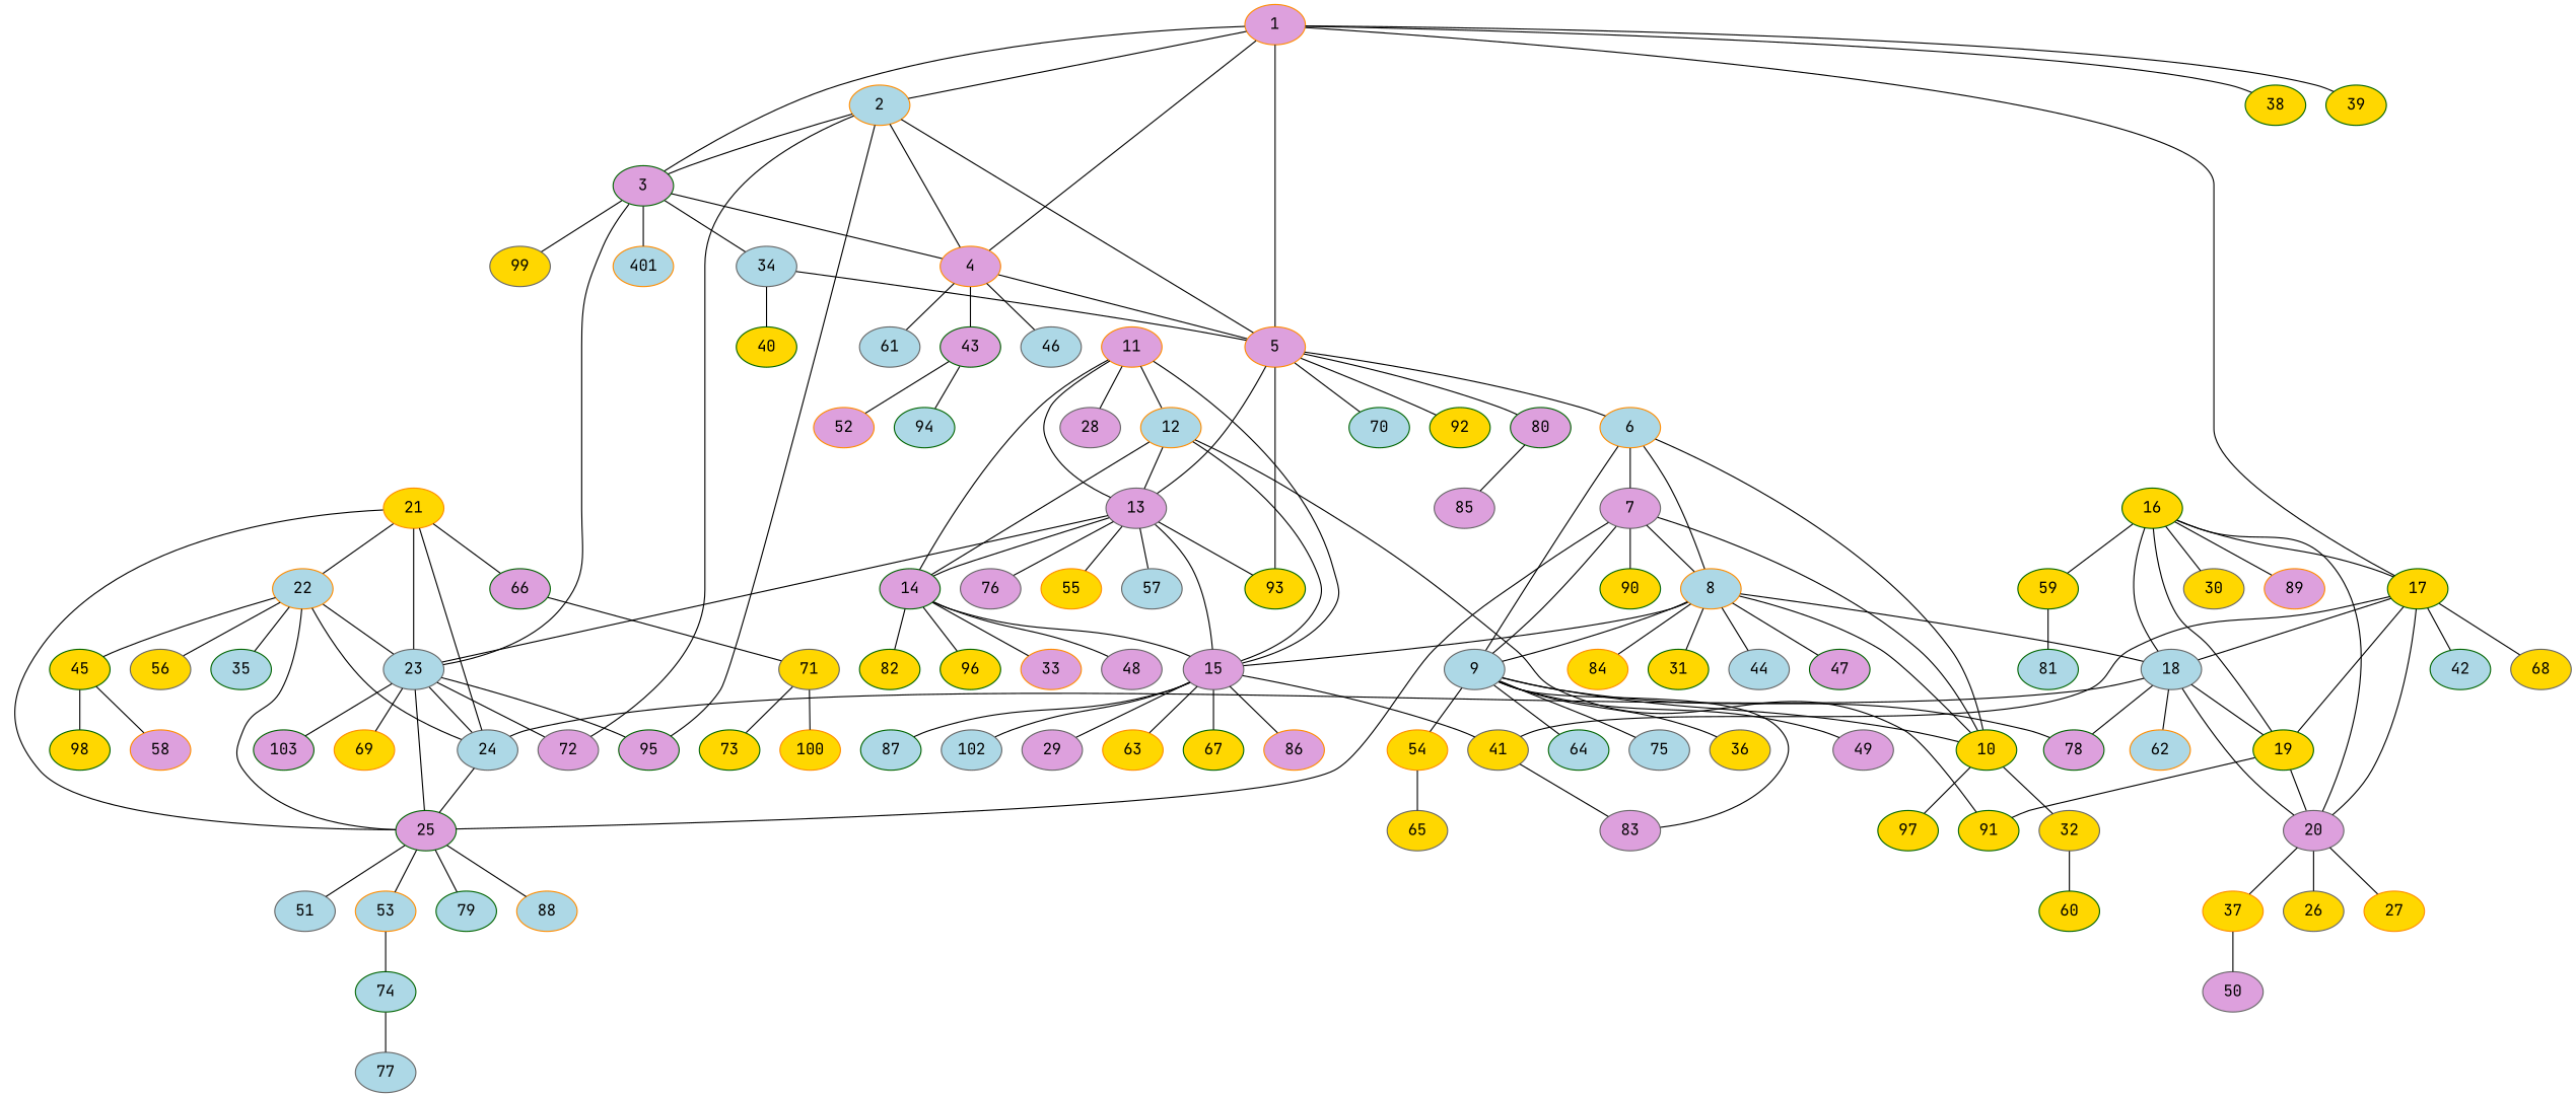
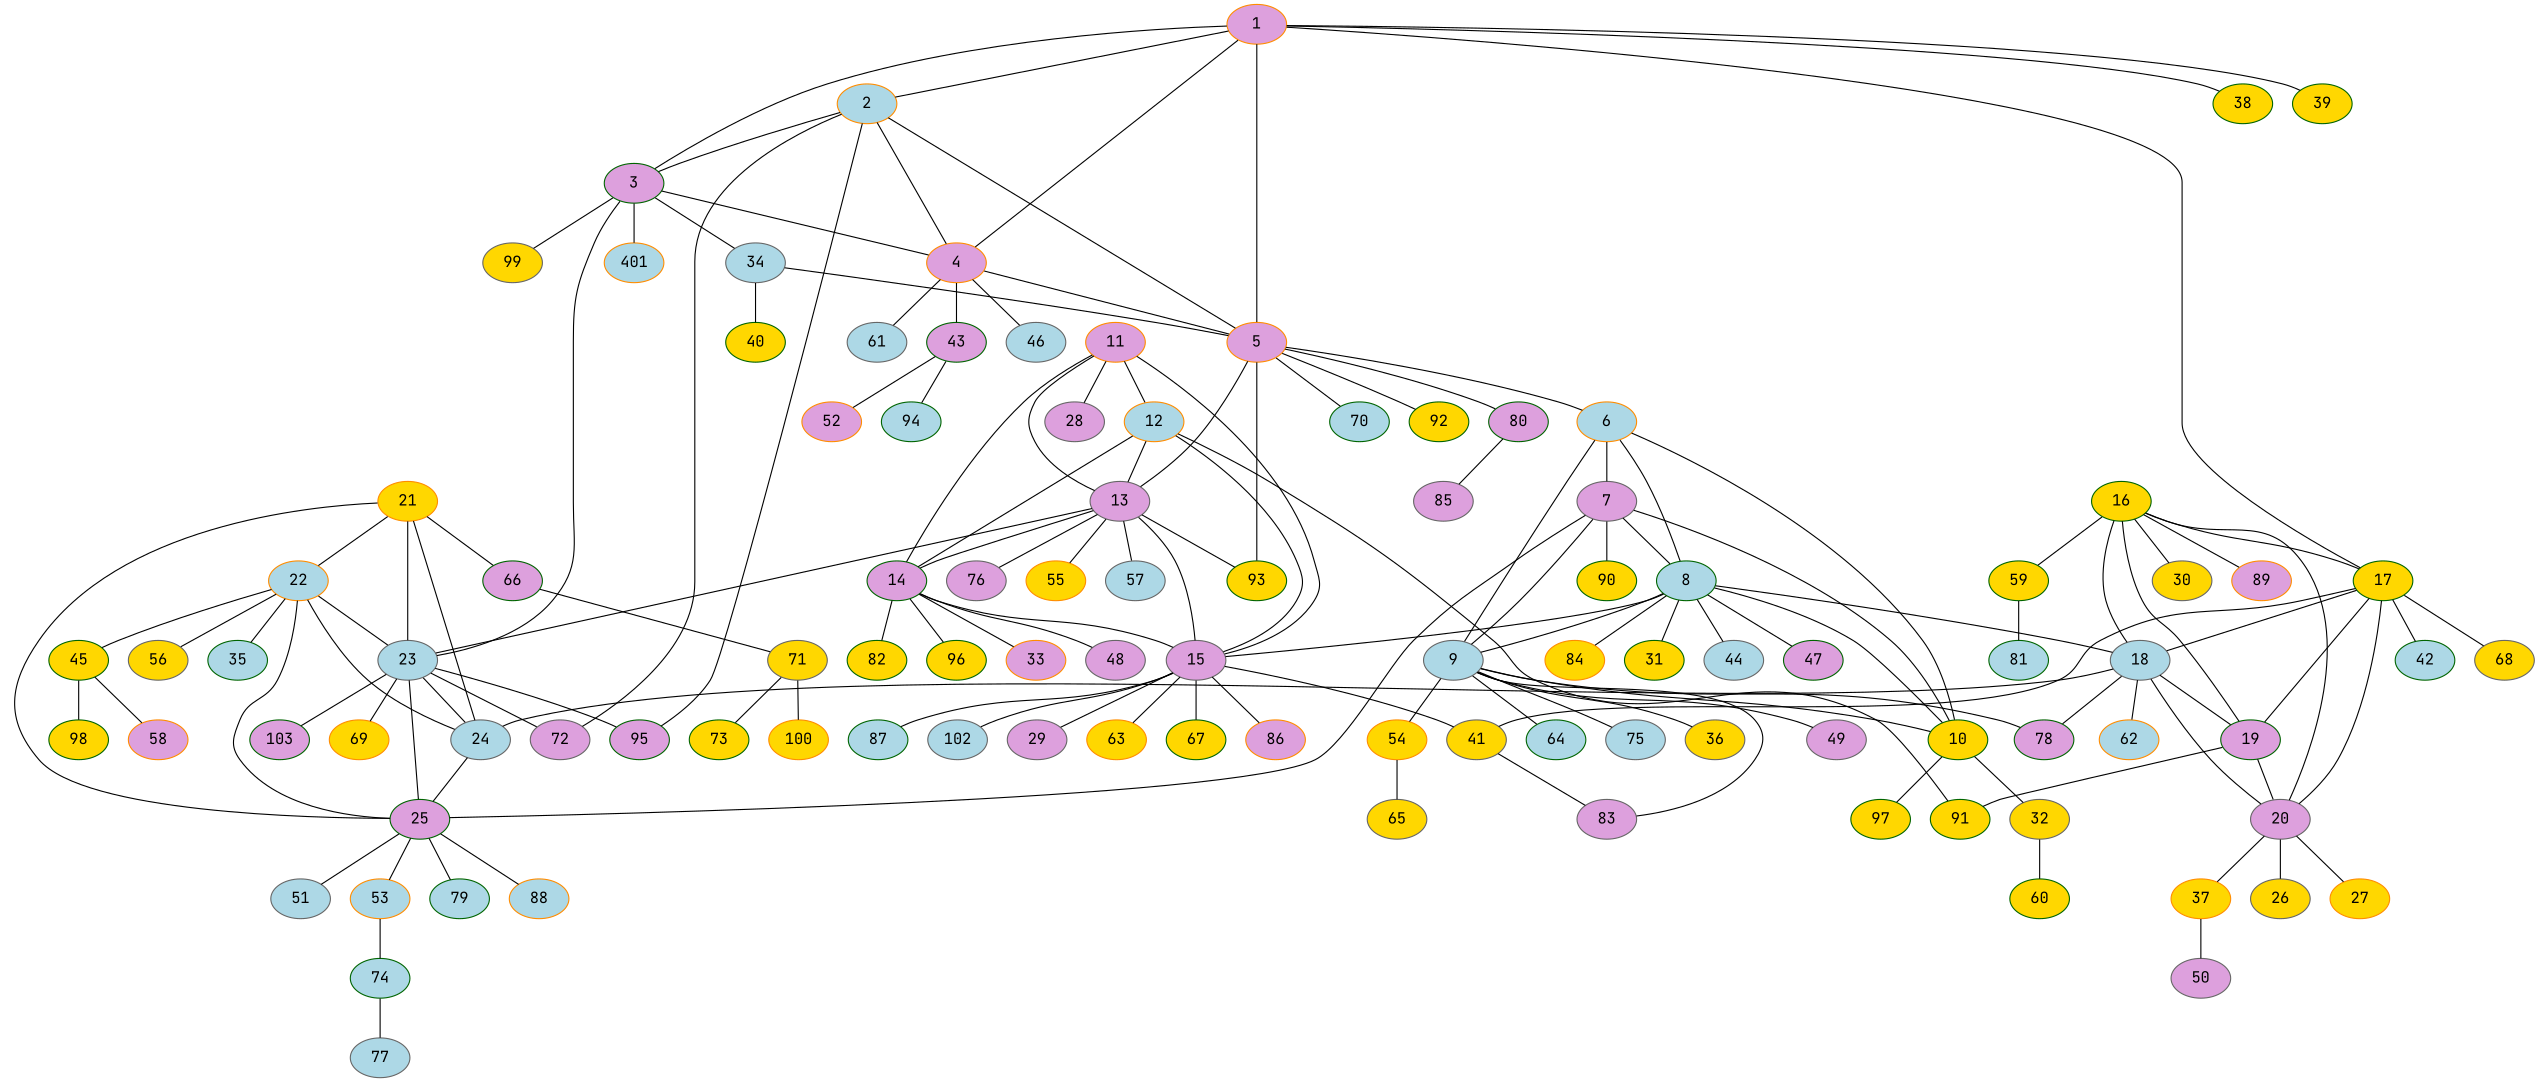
  graph {
    fontname="JetBrains Mono"
    node [color=darkgreen fillcolor=gold fontname="JetBrains Mono" style=filled]
    edge [fontname="JetBrains Mono"]
    1 [color=darkorange fillcolor=plum]
    2 [color=darkorange fillcolor=lightblue]
    3 [fillcolor=plum]
    4 [color=darkorange fillcolor=plum]
    5 [color=darkorange fillcolor=plum]
    17
    38
    39
    72 [color=gray40 fillcolor=plum]
    95 [fillcolor=plum]
    23 [color=gray40 fillcolor=lightblue]
    34 [color=gray40 fillcolor=lightblue]
    99 [color=gray40]
    n14 [color=darkorange fillcolor=lightblue label=401]
    43 [fillcolor=plum]
    46 [color=gray40 fillcolor=lightblue]
    61 [color=gray40 fillcolor=lightblue]
    6 [color=darkorange fillcolor=lightblue]
    13 [color=gray40 fillcolor=plum]
    70 [fillcolor=lightblue]
    80 [fillcolor=plum]
    92
    93
    18 [color=gray40 fillcolor=lightblue]
-   19
+   19 [fillcolor=plum]
    41 [color=gray40]
    20 [color=gray40 fillcolor=plum]
    42 [fillcolor=lightblue]
    68 [color=gray40]
    25 [fillcolor=plum]
    24 [color=gray40 fillcolor=lightblue]
    69 [color=darkorange]
    103 [fillcolor=plum]
    40
    52 [color=darkorange fillcolor=plum]
    94 [fillcolor=lightblue]
    7 [color=gray40 fillcolor=plum]
-   8 [color=darkorange fillcolor=lightblue]
+   8 [fillcolor=lightblue]
    9 [color=gray40 fillcolor=lightblue]
    10
    15 [color=gray40 fillcolor=plum]
    14 [fillcolor=plum]
    55 [color=darkorange]
    57 [color=gray40 fillcolor=lightblue]
    76 [color=gray40 fillcolor=plum]
    85 [color=gray40 fillcolor=plum]
    90
    31
    44 [color=gray40 fillcolor=lightblue]
    47 [fillcolor=plum]
    84 [color=darkorange]
    36 [color=gray40]
    49 [color=gray40 fillcolor=plum]
    54 [color=darkorange]
    64 [fillcolor=lightblue]
    75 [color=gray40 fillcolor=lightblue]
    78 [fillcolor=plum]
    83 [color=gray40 fillcolor=plum]
    32 [color=gray40]
    97
    51 [color=gray40 fillcolor=lightblue]
    53 [color=darkorange fillcolor=lightblue]
    79 [fillcolor=lightblue]
    88 [color=darkorange fillcolor=lightblue]
    29 [color=gray40 fillcolor=plum]
    63 [color=darkorange]
    67
    86 [color=darkorange fillcolor=plum]
    87 [fillcolor=lightblue]
    102 [color=gray40 fillcolor=lightblue]
    62 [color=darkorange fillcolor=lightblue]
    65 [color=gray40]
    60
    11 [color=darkorange fillcolor=plum]
    12 [color=darkorange fillcolor=lightblue]
    28 [color=gray40 fillcolor=plum]
    91
    33 [color=darkorange fillcolor=plum]
    48 [color=gray40 fillcolor=plum]
    82
    96
    16
    30 [color=gray40]
    59
    89 [color=darkorange fillcolor=plum]
    26 [color=gray40]
    27 [color=darkorange]
    37 [color=darkorange]
    81 [fillcolor=lightblue]
    50 [color=gray40 fillcolor=plum]
    21 [color=darkorange]
    22 [color=darkorange fillcolor=lightblue]
    66 [fillcolor=plum]
    35 [fillcolor=lightblue]
    45
    56 [color=gray40]
    71 [color=gray40]
    58 [color=darkorange fillcolor=plum]
    98
    74 [fillcolor=lightblue]
    77 [color=gray40 fillcolor=lightblue]
    73
    100 [color=darkorange]
    1 -- 2
    1 -- 3
    1 -- 4
    1 -- 5
    1 -- 17
    1 -- 38
    1 -- 39
    2 -- 3
    2 -- 4
    2 -- 5
    2 -- 72
    2 -- 95
    3 -- 4
    3 -- 23
    3 -- 34
    3 -- 99
    3 -- n14
    4 -- 5
    4 -- 43
    4 -- 46
    4 -- 61
    5 -- 6
    5 -- 13
    5 -- 70
    5 -- 80
    5 -- 92
    5 -- 93
    17 -- 18
    17 -- 19
    17 -- 41
    17 -- 20
    17 -- 42
    17 -- 68
    23 -- 72
    23 -- 95
    23 -- 25
    23 -- 24
    23 -- 69
    23 -- 103
    34 -- 5
    34 -- 40
    43 -- 52
    43 -- 94
    6 -- 7
    6 -- 8
    6 -- 9
    6 -- 10
    13 -- 23
    13 -- 93
    13 -- 15
    13 -- 14
    13 -- 55
    13 -- 57
    13 -- 76
    80 -- 85
    18 -- 19
    18 -- 20
    18 -- 24
    18 -- 78
    18 -- 62
    19 -- 20
    19 -- 91
    41 -- 83
    20 -- 26
    20 -- 27
    20 -- 37
    25 -- 51
    25 -- 53
    25 -- 79
    25 -- 88
    24 -- 25
    7 -- 25
    7 -- 8
    7 -- 9
    7 -- 10
    7 -- 90
    8 -- 18
    8 -- 9
    8 -- 10
    8 -- 15
    8 -- 31
    8 -- 44
    8 -- 47
    8 -- 84
    9 -- 10
    9 -- 36
    9 -- 49
    9 -- 54
    9 -- 64
    9 -- 75
    9 -- 78
    9 -- 83
    10 -- 32
    10 -- 97
    15 -- 41
    15 -- 29
    15 -- 63
    15 -- 67
    15 -- 86
    15 -- 87
    15 -- 102
    14 -- 15
    14 -- 33
    14 -- 48
    14 -- 82
    14 -- 96
    54 -- 65
    32 -- 60
    53 -- 74
    11 -- 13
    11 -- 15
    11 -- 14
    11 -- 12
    11 -- 28
    12 -- 13
    12 -- 15
    12 -- 14
    12 -- 91
    16 -- 17
    16 -- 18
    16 -- 19
    16 -- 20
    16 -- 30
    16 -- 59
    16 -- 89
    59 -- 81
    37 -- 50
    21 -- 23
    21 -- 25
    21 -- 24
    21 -- 22
    21 -- 66
    22 -- 23
    22 -- 25
    22 -- 24
    22 -- 35
    22 -- 45
    22 -- 56
    66 -- 71
    45 -- 58
    45 -- 98
    71 -- 73
    71 -- 100
    74 -- 77
  }
